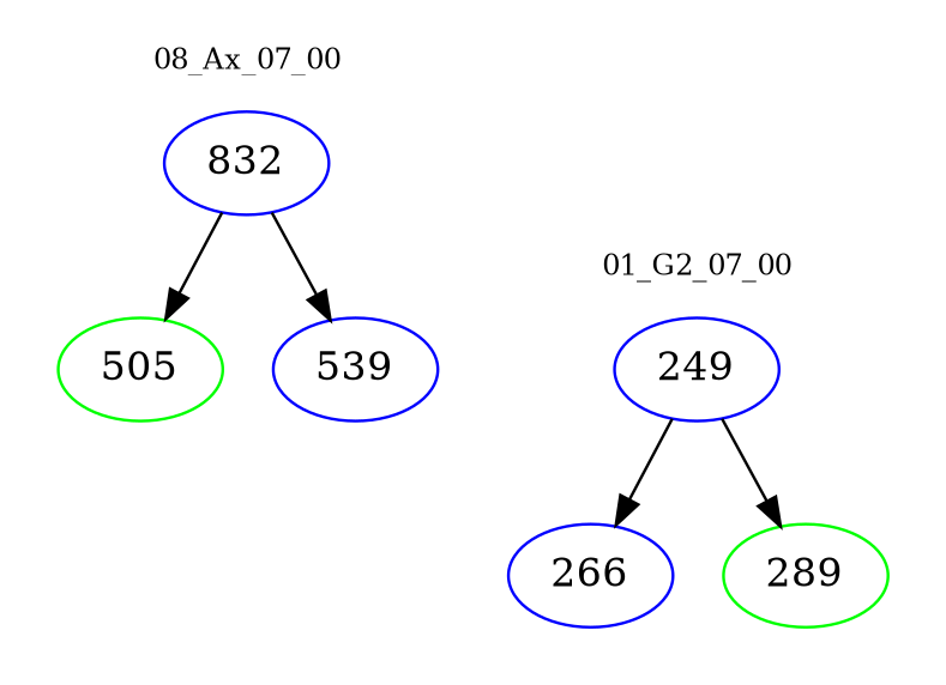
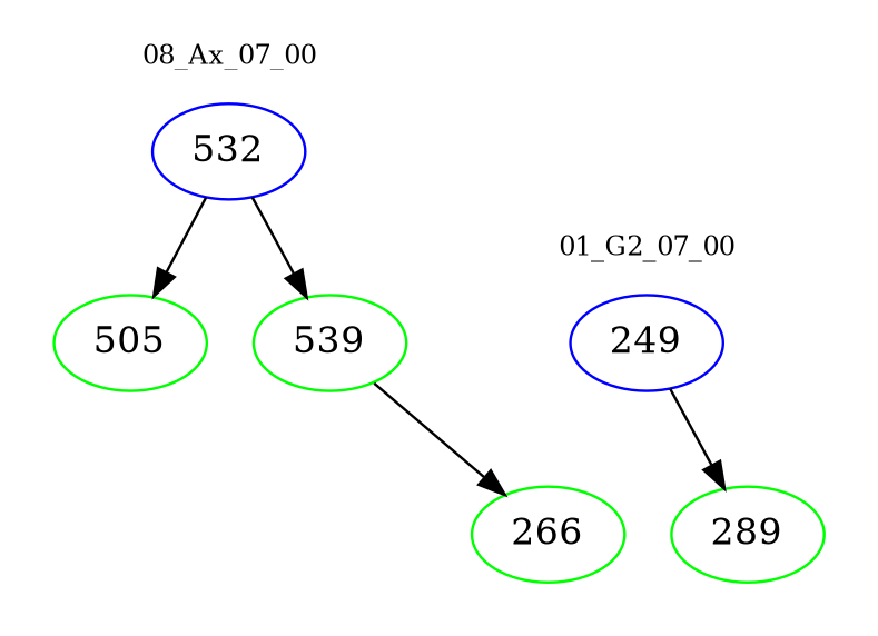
  digraph {
    node [color=blue]
    edge [color=black]
-   n1 [label=832]
+   n1 [label=532]
    n2 [color=green label=505]
-   n3 [label=539]
+   n3 [color=green label=539]
    n4 [label=249]
    n5 [color=green label=289]
-   n6 [label=266]
+   n6 [color=green label=266]
    subgraph cluster_1 {
      color=white
      fontsize=10
      label="08_Ax_07_00"
      n1
      n2
      n3
    }
    subgraph cluster_2 {
      color=white
      fontsize=10
      label="01_G2_07_00"
      n4
      n5
      n6
    }
    n1 -> n2
    n1 -> n3
    n4 -> n5
-   n4 -> n6
+   n3 -> n6
  }
